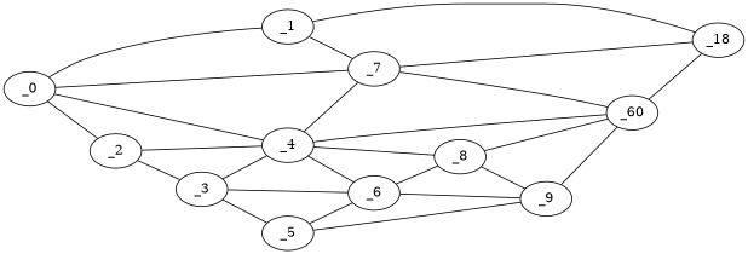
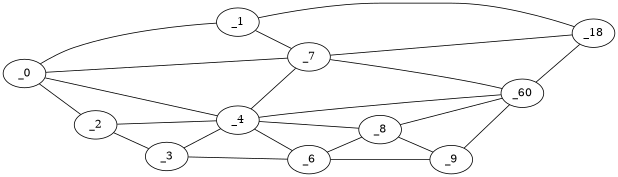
  graph {
    rankdir=LR
    node [x=79]
    edge [valence=1]
    _0 [x=28 y=95]
    _1 [x=29 y=123]
    _2 [x=46 y=8]
    _4 [x=74 y=28]
    _7 [x=82 y=94]
    n6 [label=_18 x=99 y=121]
    _3 [x=53 y=4]
    _6 [y=15]
    _8 [x=83 y=17]
    n10 [label=_60 x=97 y=93]
-   _5 [y=3]
    _9 [x=85 y=6]
    _0 -- _1
    _0 -- _2
    _0 -- _4 [valence=2]
    _0 -- _7
    _1 -- _7 [valence=2]
    _1 -- n6
    _2 -- _4
    _2 -- _3
    _4 -- _7
    _4 -- _6
    _4 -- _8 [valence=2]
    _4 -- n10 [valence=2]
    _7 -- n6
    _7 -- n10 [valence=2]
    _3 -- _4 [valence=2]
    _3 -- _6
-   _3 -- _5
    _6 -- _8
    _6 -- _9 [valence=2]
    _8 -- n10
    _8 -- _9 [valence=2]
    n10 -- n6
-   _5 -- _6 [valence=2]
-   _5 -- _9
    _9 -- n10
  }
